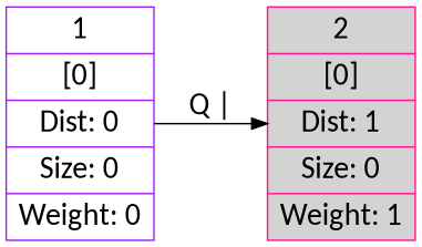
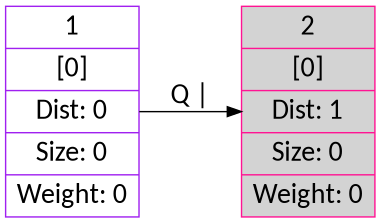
  digraph {
    rankdir=LR
    node [fontname=Calibri fontsize=20 shape=record]
    n1 [label="1 | [0] | Dist: 0 | Size: 0 | Weight: 0" color=purple]
-   n2 [fillcolor=lightgrey label="2 | [0] | Dist: 1 | Size: 0 | Weight: 1" style=filled color=deeppink]
+   n2 [fillcolor=lightgrey label="2 | [0] | Dist: 1 | Size: 0 | Weight: 0" style=filled color=deeppink]
    n1 -> n2 [fontname=Calibri fontsize=20 label=" Q | "]
  }
